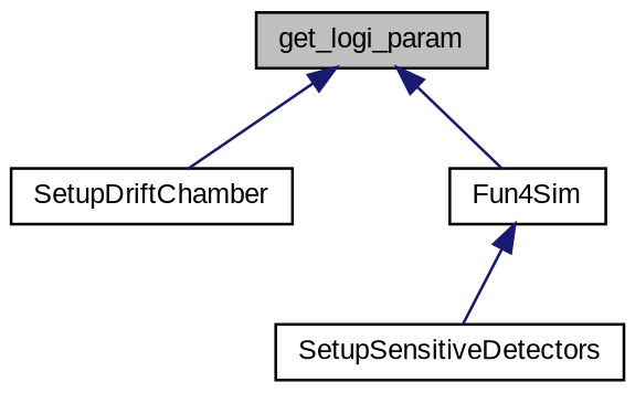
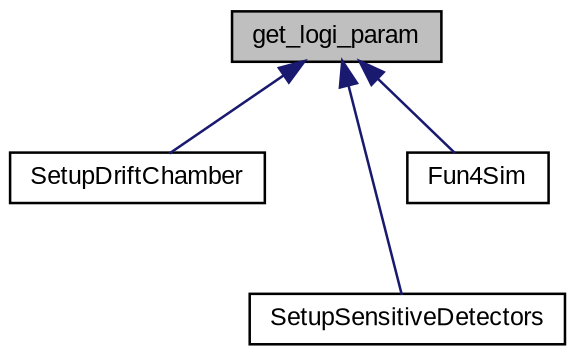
  digraph {
    fontname="Liberation Sans"
    rankdir=TB
    node [color=black fontname="Liberation Sans" fontsize=10 shape=record]
    edge [color=midnightblue dir=back fontname="Liberation Sans" fontsize=10 labelfontname=FreeSans labelfontsize=10 style=solid]
    n1 [fillcolor=grey75 fontcolor=black height=0.2 label=get_logi_param style=filled width=0.4]
    n2 [height=0.2 label=SetupDriftChamber width=0.4]
    n3 [height=0.2 label=SetupSensitiveDetectors width=0.4]
    n4 [height=0.2 label=Fun4Sim width=0.4]
    n1 -> n2
-   n4 -> n3
+   n1 -> n3
    n1 -> n4
  }
